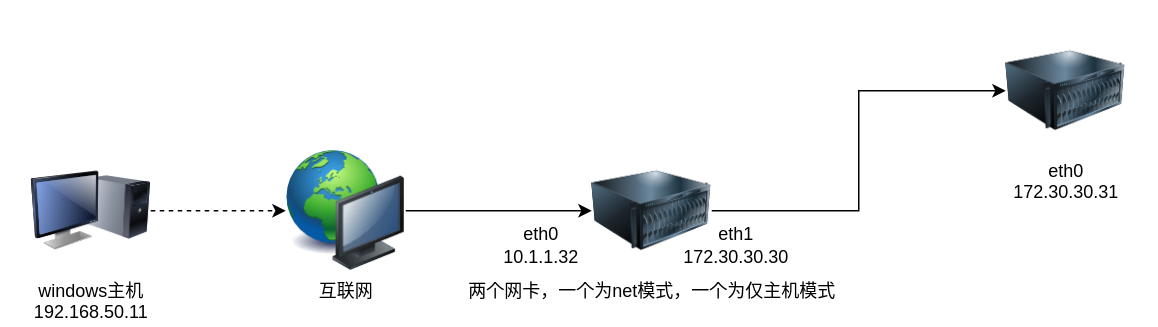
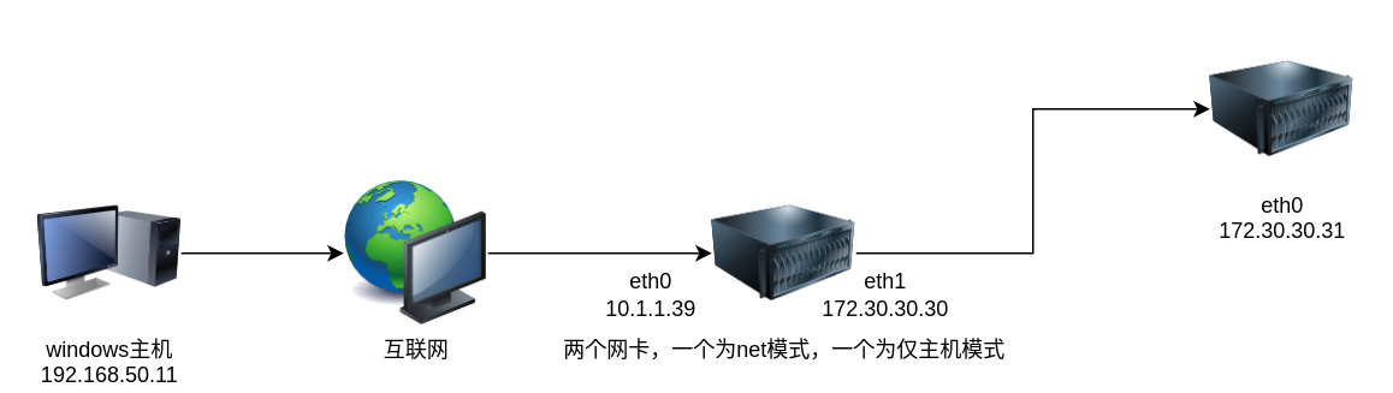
  <mxCell id="0" />
  <mxCell id="1" parent="0" />
  <mxCell id="2" style="edgeStyle=orthogonalEdgeStyle;rounded=0;orthogonalLoop=1;jettySize=auto;html=1;exitX=1;exitY=0.5;exitDx=0;exitDy=0;entryX=0;entryY=0.5;entryDx=0;entryDy=0;" edge="1" parent="1" source="3" target="7"><mxGeometry relative="1" as="geometry" /></mxCell>
  <mxCell id="3" value="互联网" style="image;html=1;image=img/lib/clip_art/computers/Network_128x128.png" vertex="1" parent="1"><mxGeometry x="190" y="100" width="80" height="80" as="geometry" /></mxCell>
- <mxCell id="4" style="edgeStyle=orthogonalEdgeStyle;rounded=0;orthogonalLoop=1;jettySize=auto;html=1;exitX=1;exitY=0.5;exitDx=0;exitDy=0;entryX=0;entryY=0.5;entryDx=0;entryDy=0;dashed=1;" edge="1" parent="1" source="5" target="3"><mxGeometry relative="1" as="geometry" /></mxCell>
+ <mxCell id="4" style="edgeStyle=orthogonalEdgeStyle;rounded=0;orthogonalLoop=1;jettySize=auto;html=1;exitX=1;exitY=0.5;exitDx=0;exitDy=0;entryX=0;entryY=0.5;entryDx=0;entryDy=0;" edge="1" parent="1" source="5" target="3"><mxGeometry relative="1" as="geometry" /></mxCell>
  <mxCell id="5" value="windows主机&lt;br&gt;192.168.50.11" style="image;html=1;image=img/lib/clip_art/computers/Monitor_Tower_128x128.png" vertex="1" parent="1"><mxGeometry x="20" y="100" width="80" height="80" as="geometry" /></mxCell>
  <mxCell id="6" style="edgeStyle=orthogonalEdgeStyle;rounded=0;orthogonalLoop=1;jettySize=auto;html=1;exitX=1;exitY=0.5;exitDx=0;exitDy=0;" edge="1" parent="1" source="7" target="8"><mxGeometry relative="1" as="geometry" /></mxCell>
  <mxCell id="7" value="两个网卡，一个为net模式，一个为仅主机模式" style="image;html=1;image=img/lib/clip_art/computers/Server_128x128.png" vertex="1" parent="1"><mxGeometry x="394" y="100" width="80" height="80" as="geometry" /></mxCell>
  <mxCell id="8" value="eth0&lt;br&gt;172.30.30.31" style="image;html=1;image=img/lib/clip_art/computers/Server_128x128.png" vertex="1" parent="1"><mxGeometry x="670" y="20" width="80" height="80" as="geometry" /></mxCell>
- <mxCell id="9" value="eth0&lt;br&gt;10.1.1.32" style="text;html=1;align=center;verticalAlign=middle;resizable=0;points=[];autosize=1;strokeColor=none;fillColor=none;" vertex="1" parent="1"><mxGeometry x="325" y="143" width="70" height="40" as="geometry" /></mxCell>
+ <mxCell id="9" value="eth0&lt;br&gt;10.1.1.39" style="text;html=1;align=center;verticalAlign=middle;resizable=0;points=[];autosize=1;strokeColor=none;fillColor=none;" vertex="1" parent="1"><mxGeometry x="325" y="143" width="70" height="40" as="geometry" /></mxCell>
  <mxCell id="10" value="eth1&lt;br&gt;172.30.30.30" style="text;html=1;align=center;verticalAlign=middle;resizable=0;points=[];autosize=1;strokeColor=none;fillColor=none;" vertex="1" parent="1"><mxGeometry x="445" y="143" width="90" height="40" as="geometry" /></mxCell>
